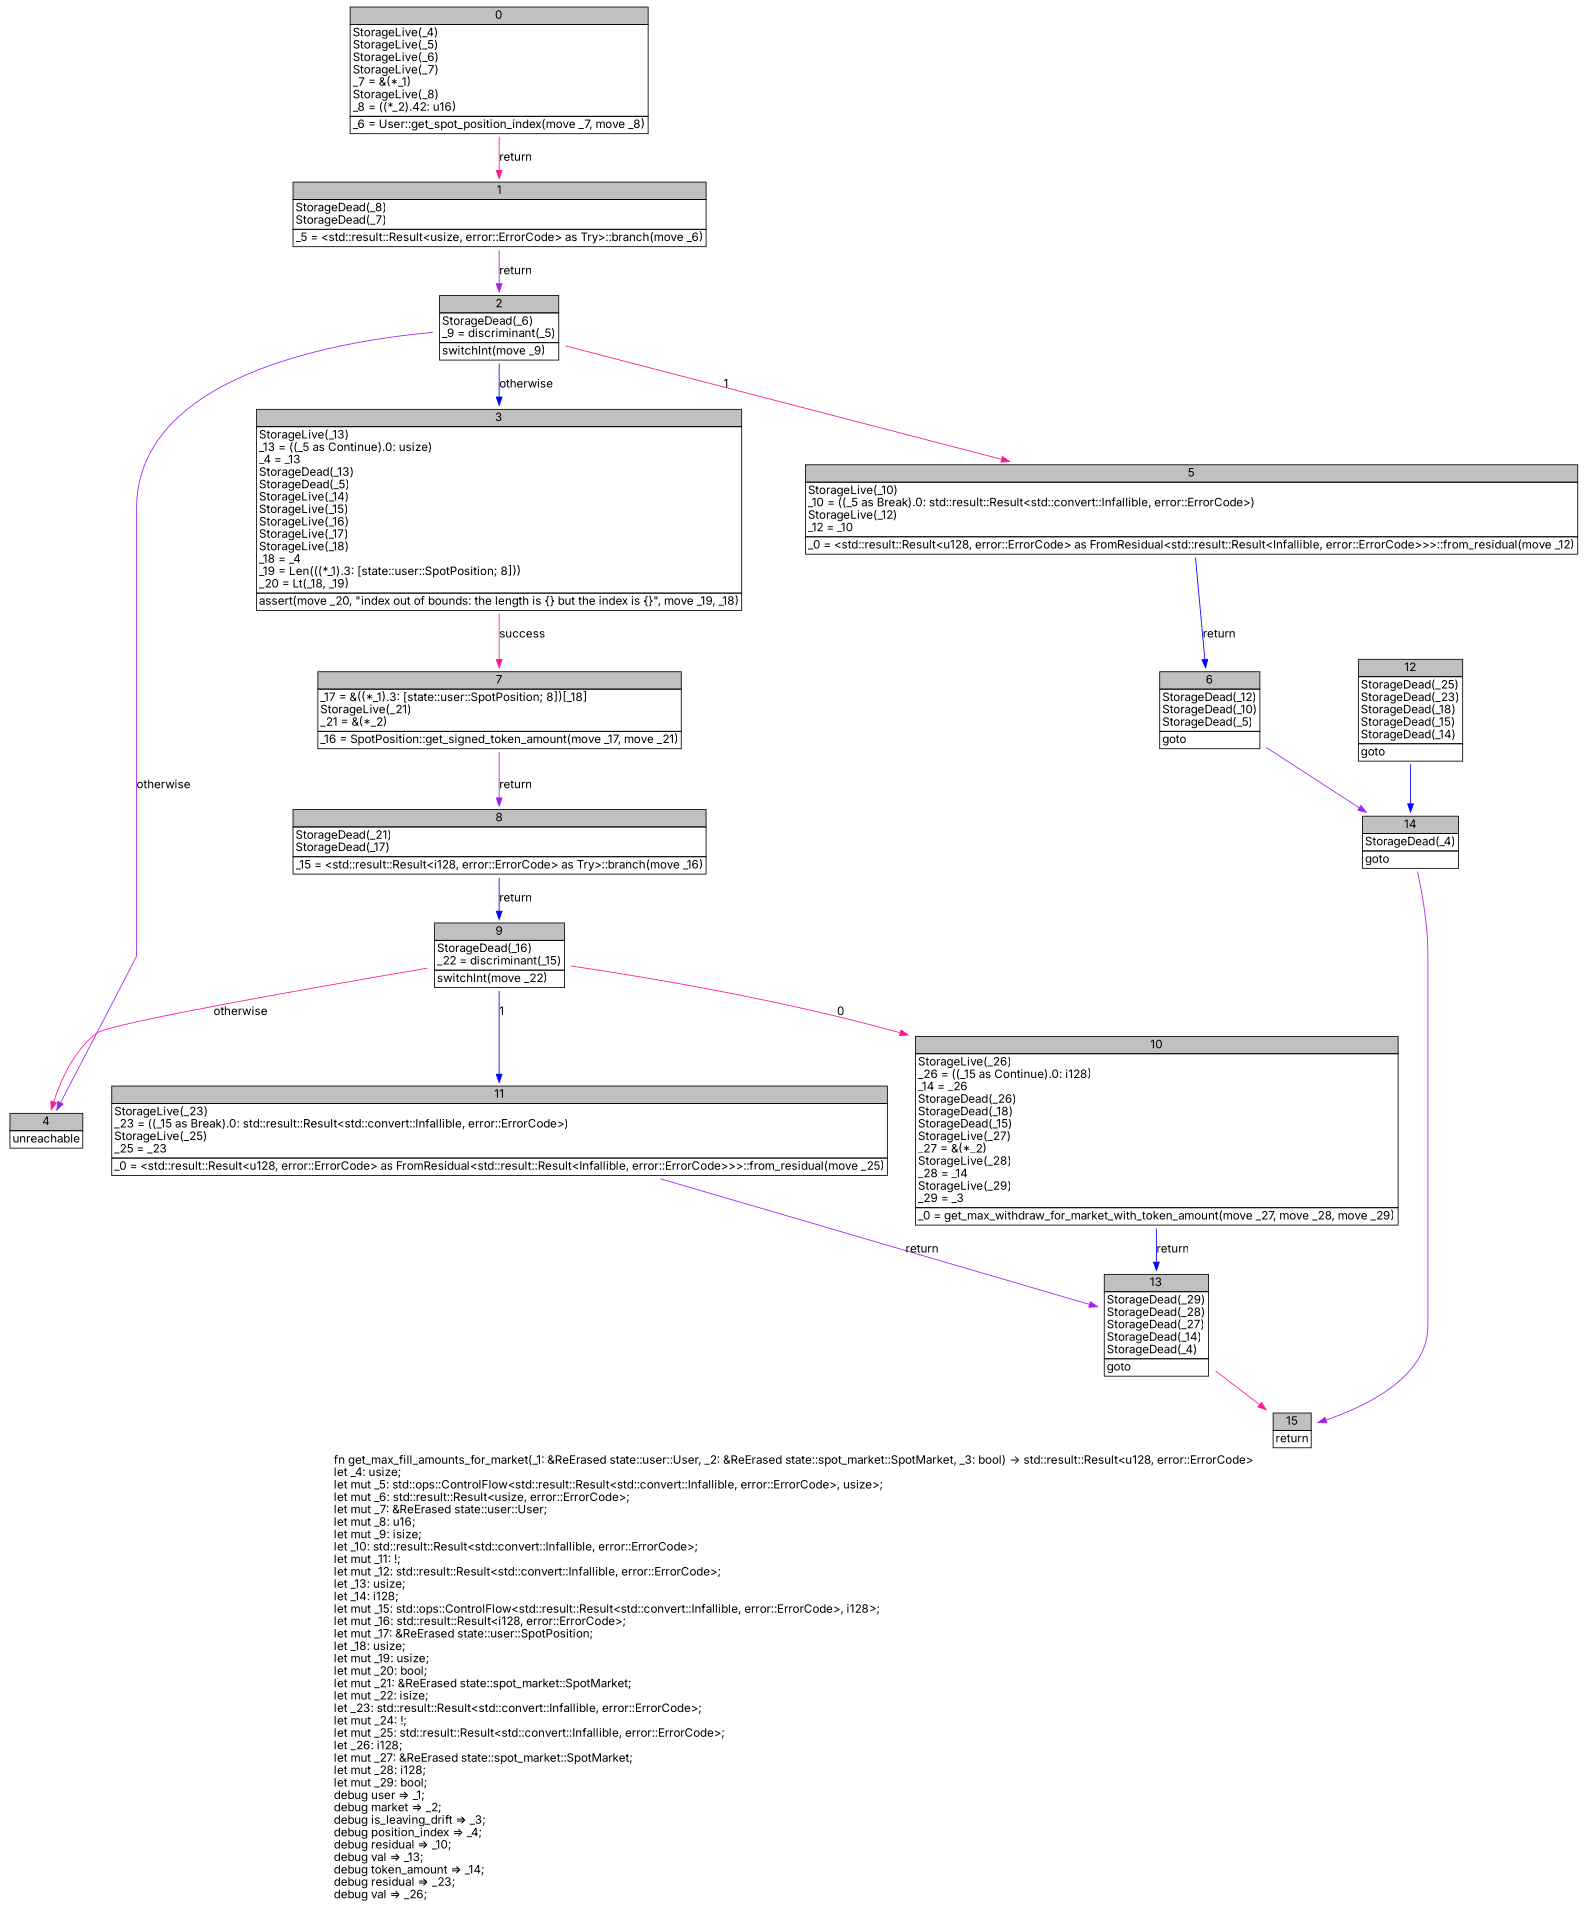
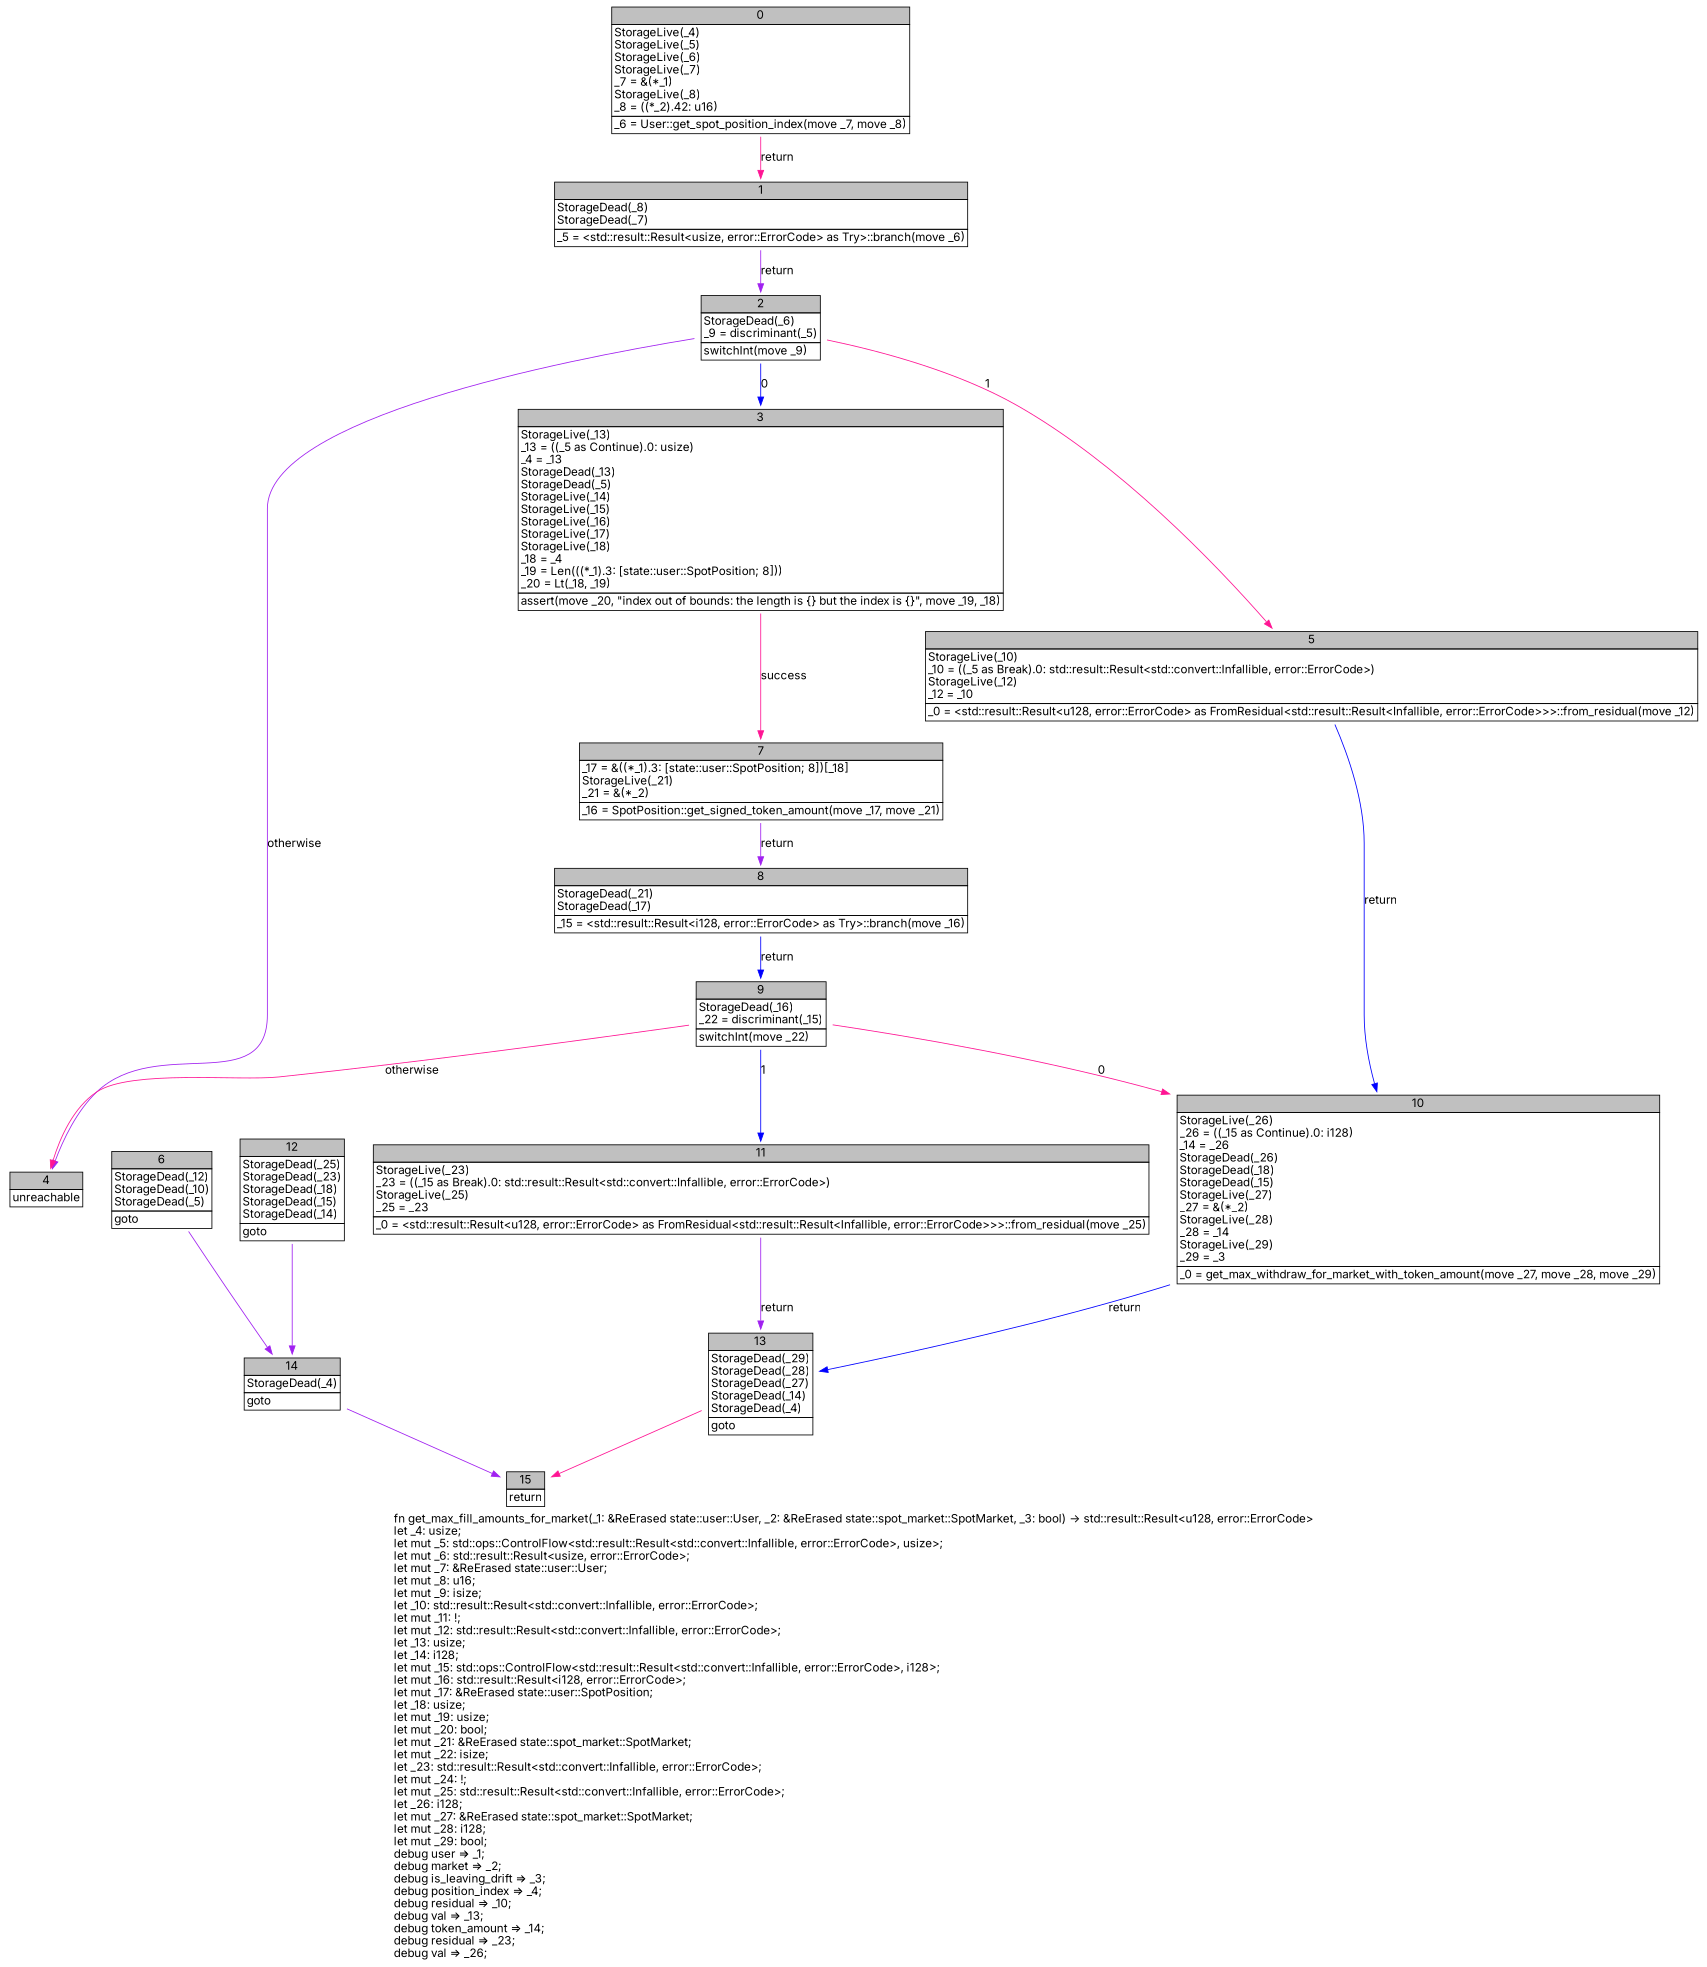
  digraph {
    fontname=Inter
    label=<fn get_max_fill_amounts_for_market(_1: &amp;ReErased state::user::User, _2: &amp;ReErased state::spot_market::SpotMarket, _3: bool) -&gt; std::result::Result&lt;u128, error::ErrorCode&gt;<br align="left"/>let _4: usize;<br align="left"/>let mut _5: std::ops::ControlFlow&lt;std::result::Result&lt;std::convert::Infallible, error::ErrorCode&gt;, usize&gt;;<br align="left"/>let mut _6: std::result::Result&lt;usize, error::ErrorCode&gt;;<br align="left"/>let mut _7: &amp;ReErased state::user::User;<br align="left"/>let mut _8: u16;<br align="left"/>let mut _9: isize;<br align="left"/>let _10: std::result::Result&lt;std::convert::Infallible, error::ErrorCode&gt;;<br align="left"/>let mut _11: !;<br align="left"/>let mut _12: std::result::Result&lt;std::convert::Infallible, error::ErrorCode&gt;;<br align="left"/>let _13: usize;<br align="left"/>let _14: i128;<br align="left"/>let mut _15: std::ops::ControlFlow&lt;std::result::Result&lt;std::convert::Infallible, error::ErrorCode&gt;, i128&gt;;<br align="left"/>let mut _16: std::result::Result&lt;i128, error::ErrorCode&gt;;<br align="left"/>let mut _17: &amp;ReErased state::user::SpotPosition;<br align="left"/>let _18: usize;<br align="left"/>let mut _19: usize;<br align="left"/>let mut _20: bool;<br align="left"/>let mut _21: &amp;ReErased state::spot_market::SpotMarket;<br align="left"/>let mut _22: isize;<br align="left"/>let _23: std::result::Result&lt;std::convert::Infallible, error::ErrorCode&gt;;<br align="left"/>let mut _24: !;<br align="left"/>let mut _25: std::result::Result&lt;std::convert::Infallible, error::ErrorCode&gt;;<br align="left"/>let _26: i128;<br align="left"/>let mut _27: &amp;ReErased state::spot_market::SpotMarket;<br align="left"/>let mut _28: i128;<br align="left"/>let mut _29: bool;<br align="left"/>debug user =&gt; _1;<br align="left"/>debug market =&gt; _2;<br align="left"/>debug is_leaving_drift =&gt; _3;<br align="left"/>debug position_index =&gt; _4;<br align="left"/>debug residual =&gt; _10;<br align="left"/>debug val =&gt; _13;<br align="left"/>debug token_amount =&gt; _14;<br align="left"/>debug residual =&gt; _23;<br align="left"/>debug val =&gt; _26;<br align="left"/>>
    node [fontname=Inter shape=none]
    edge [color=deeppink fontname=Inter]
    n1 [label=<<table border="0" cellborder="1" cellspacing="0"><tr><td bgcolor="gray" align="center" colspan="1">0</td></tr><tr><td align="left" balign="left">StorageLive(_4)<br/>StorageLive(_5)<br/>StorageLive(_6)<br/>StorageLive(_7)<br/>_7 = &amp;(*_1)<br/>StorageLive(_8)<br/>_8 = ((*_2).42: u16)<br/></td></tr><tr><td align="left">_6 = User::get_spot_position_index(move _7, move _8)</td></tr></table>>]
    n2 [label=<<table border="0" cellborder="1" cellspacing="0"><tr><td bgcolor="gray" align="center" colspan="1">1</td></tr><tr><td align="left" balign="left">StorageDead(_8)<br/>StorageDead(_7)<br/></td></tr><tr><td align="left">_5 = &lt;std::result::Result&lt;usize, error::ErrorCode&gt; as Try&gt;::branch(move _6)</td></tr></table>>]
    n3 [label=<<table border="0" cellborder="1" cellspacing="0"><tr><td bgcolor="gray" align="center" colspan="1">2</td></tr><tr><td align="left" balign="left">StorageDead(_6)<br/>_9 = discriminant(_5)<br/></td></tr><tr><td align="left">switchInt(move _9)</td></tr></table>>]
    n4 [label=<<table border="0" cellborder="1" cellspacing="0"><tr><td bgcolor="gray" align="center" colspan="1">3</td></tr><tr><td align="left" balign="left">StorageLive(_13)<br/>_13 = ((_5 as Continue).0: usize)<br/>_4 = _13<br/>StorageDead(_13)<br/>StorageDead(_5)<br/>StorageLive(_14)<br/>StorageLive(_15)<br/>StorageLive(_16)<br/>StorageLive(_17)<br/>StorageLive(_18)<br/>_18 = _4<br/>_19 = Len(((*_1).3: [state::user::SpotPosition; 8]))<br/>_20 = Lt(_18, _19)<br/></td></tr><tr><td align="left">assert(move _20, &quot;index out of bounds: the length is {} but the index is {}&quot;, move _19, _18)</td></tr></table>>]
    n5 [label=<<table border="0" cellborder="1" cellspacing="0"><tr><td bgcolor="gray" align="center" colspan="1">4</td></tr><tr><td align="left">unreachable</td></tr></table>>]
    n6 [label=<<table border="0" cellborder="1" cellspacing="0"><tr><td bgcolor="gray" align="center" colspan="1">5</td></tr><tr><td align="left" balign="left">StorageLive(_10)<br/>_10 = ((_5 as Break).0: std::result::Result&lt;std::convert::Infallible, error::ErrorCode&gt;)<br/>StorageLive(_12)<br/>_12 = _10<br/></td></tr><tr><td align="left">_0 = &lt;std::result::Result&lt;u128, error::ErrorCode&gt; as FromResidual&lt;std::result::Result&lt;Infallible, error::ErrorCode&gt;&gt;&gt;::from_residual(move _12)</td></tr></table>>]
    n7 [label=<<table border="0" cellborder="1" cellspacing="0"><tr><td bgcolor="gray" align="center" colspan="1">7</td></tr><tr><td align="left" balign="left">_17 = &amp;((*_1).3: [state::user::SpotPosition; 8])[_18]<br/>StorageLive(_21)<br/>_21 = &amp;(*_2)<br/></td></tr><tr><td align="left">_16 = SpotPosition::get_signed_token_amount(move _17, move _21)</td></tr></table>>]
    n8 [label=<<table border="0" cellborder="1" cellspacing="0"><tr><td bgcolor="gray" align="center" colspan="1">6</td></tr><tr><td align="left" balign="left">StorageDead(_12)<br/>StorageDead(_10)<br/>StorageDead(_5)<br/></td></tr><tr><td align="left">goto</td></tr></table>>]
    n9 [label=<<table border="0" cellborder="1" cellspacing="0"><tr><td bgcolor="gray" align="center" colspan="1">8</td></tr><tr><td align="left" balign="left">StorageDead(_21)<br/>StorageDead(_17)<br/></td></tr><tr><td align="left">_15 = &lt;std::result::Result&lt;i128, error::ErrorCode&gt; as Try&gt;::branch(move _16)</td></tr></table>>]
    n10 [label=<<table border="0" cellborder="1" cellspacing="0"><tr><td bgcolor="gray" align="center" colspan="1">14</td></tr><tr><td align="left" balign="left">StorageDead(_4)<br/></td></tr><tr><td align="left">goto</td></tr></table>>]
    n11 [label=<<table border="0" cellborder="1" cellspacing="0"><tr><td bgcolor="gray" align="center" colspan="1">15</td></tr><tr><td align="left">return</td></tr></table>>]
    n12 [label=<<table border="0" cellborder="1" cellspacing="0"><tr><td bgcolor="gray" align="center" colspan="1">9</td></tr><tr><td align="left" balign="left">StorageDead(_16)<br/>_22 = discriminant(_15)<br/></td></tr><tr><td align="left">switchInt(move _22)</td></tr></table>>]
    n13 [label=<<table border="0" cellborder="1" cellspacing="0"><tr><td bgcolor="gray" align="center" colspan="1">10</td></tr><tr><td align="left" balign="left">StorageLive(_26)<br/>_26 = ((_15 as Continue).0: i128)<br/>_14 = _26<br/>StorageDead(_26)<br/>StorageDead(_18)<br/>StorageDead(_15)<br/>StorageLive(_27)<br/>_27 = &amp;(*_2)<br/>StorageLive(_28)<br/>_28 = _14<br/>StorageLive(_29)<br/>_29 = _3<br/></td></tr><tr><td align="left">_0 = get_max_withdraw_for_market_with_token_amount(move _27, move _28, move _29)</td></tr></table>>]
    n14 [label=<<table border="0" cellborder="1" cellspacing="0"><tr><td bgcolor="gray" align="center" colspan="1">11</td></tr><tr><td align="left" balign="left">StorageLive(_23)<br/>_23 = ((_15 as Break).0: std::result::Result&lt;std::convert::Infallible, error::ErrorCode&gt;)<br/>StorageLive(_25)<br/>_25 = _23<br/></td></tr><tr><td align="left">_0 = &lt;std::result::Result&lt;u128, error::ErrorCode&gt; as FromResidual&lt;std::result::Result&lt;Infallible, error::ErrorCode&gt;&gt;&gt;::from_residual(move _25)</td></tr></table>>]
    n15 [label=<<table border="0" cellborder="1" cellspacing="0"><tr><td bgcolor="gray" align="center" colspan="1">13</td></tr><tr><td align="left" balign="left">StorageDead(_29)<br/>StorageDead(_28)<br/>StorageDead(_27)<br/>StorageDead(_14)<br/>StorageDead(_4)<br/></td></tr><tr><td align="left">goto</td></tr></table>>]
    n16 [label=<<table border="0" cellborder="1" cellspacing="0"><tr><td bgcolor="gray" align="center" colspan="1">12</td></tr><tr><td align="left" balign="left">StorageDead(_25)<br/>StorageDead(_23)<br/>StorageDead(_18)<br/>StorageDead(_15)<br/>StorageDead(_14)<br/></td></tr><tr><td align="left">goto</td></tr></table>>]
    n1 -> n2 [label=return]
    n2 -> n3 [color=purple label=return]
-   n3 -> n4 [color=blue label=otherwise]
+   n3 -> n4 [color=blue label=0]
    n3 -> n5 [color=purple label=otherwise]
    n3 -> n6 [label=1]
    n4 -> n7 [label=success]
-   n6 -> n8 [color=blue label=return]
+   n6 -> n13 [color=blue label=return]
    n7 -> n9 [color=purple label=return]
    n8 -> n10 [color=purple]
    n9 -> n12 [color=blue label=return]
    n10 -> n11 [color=purple]
    n12 -> n5 [label=otherwise]
    n12 -> n13 [label=0]
    n12 -> n14 [color=blue label=1]
    n13 -> n15 [color=blue label=return]
    n14 -> n15 [color=purple label=return]
    n15 -> n11
-   n16 -> n10 [color=blue]
+   n16 -> n10 [color=purple]
  }
